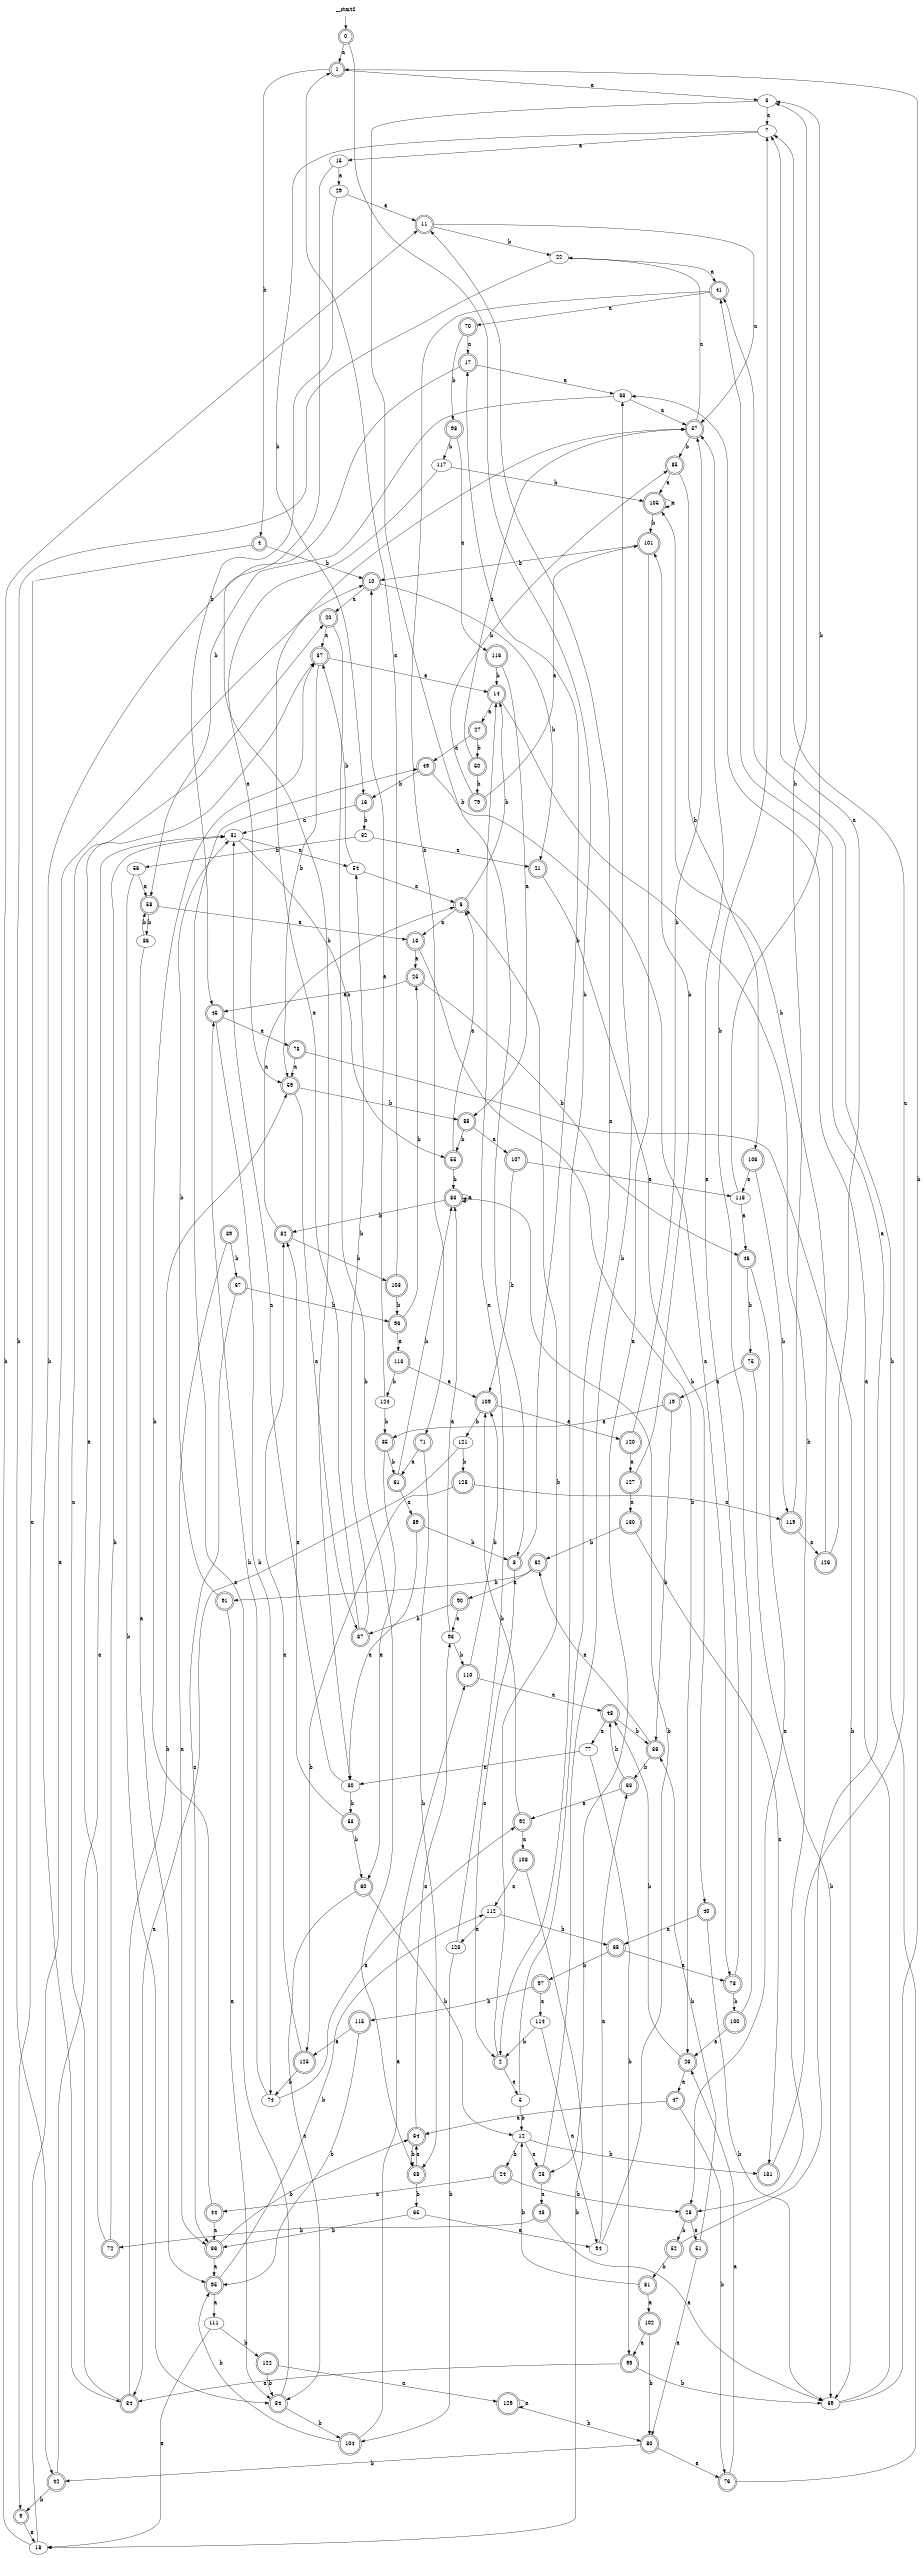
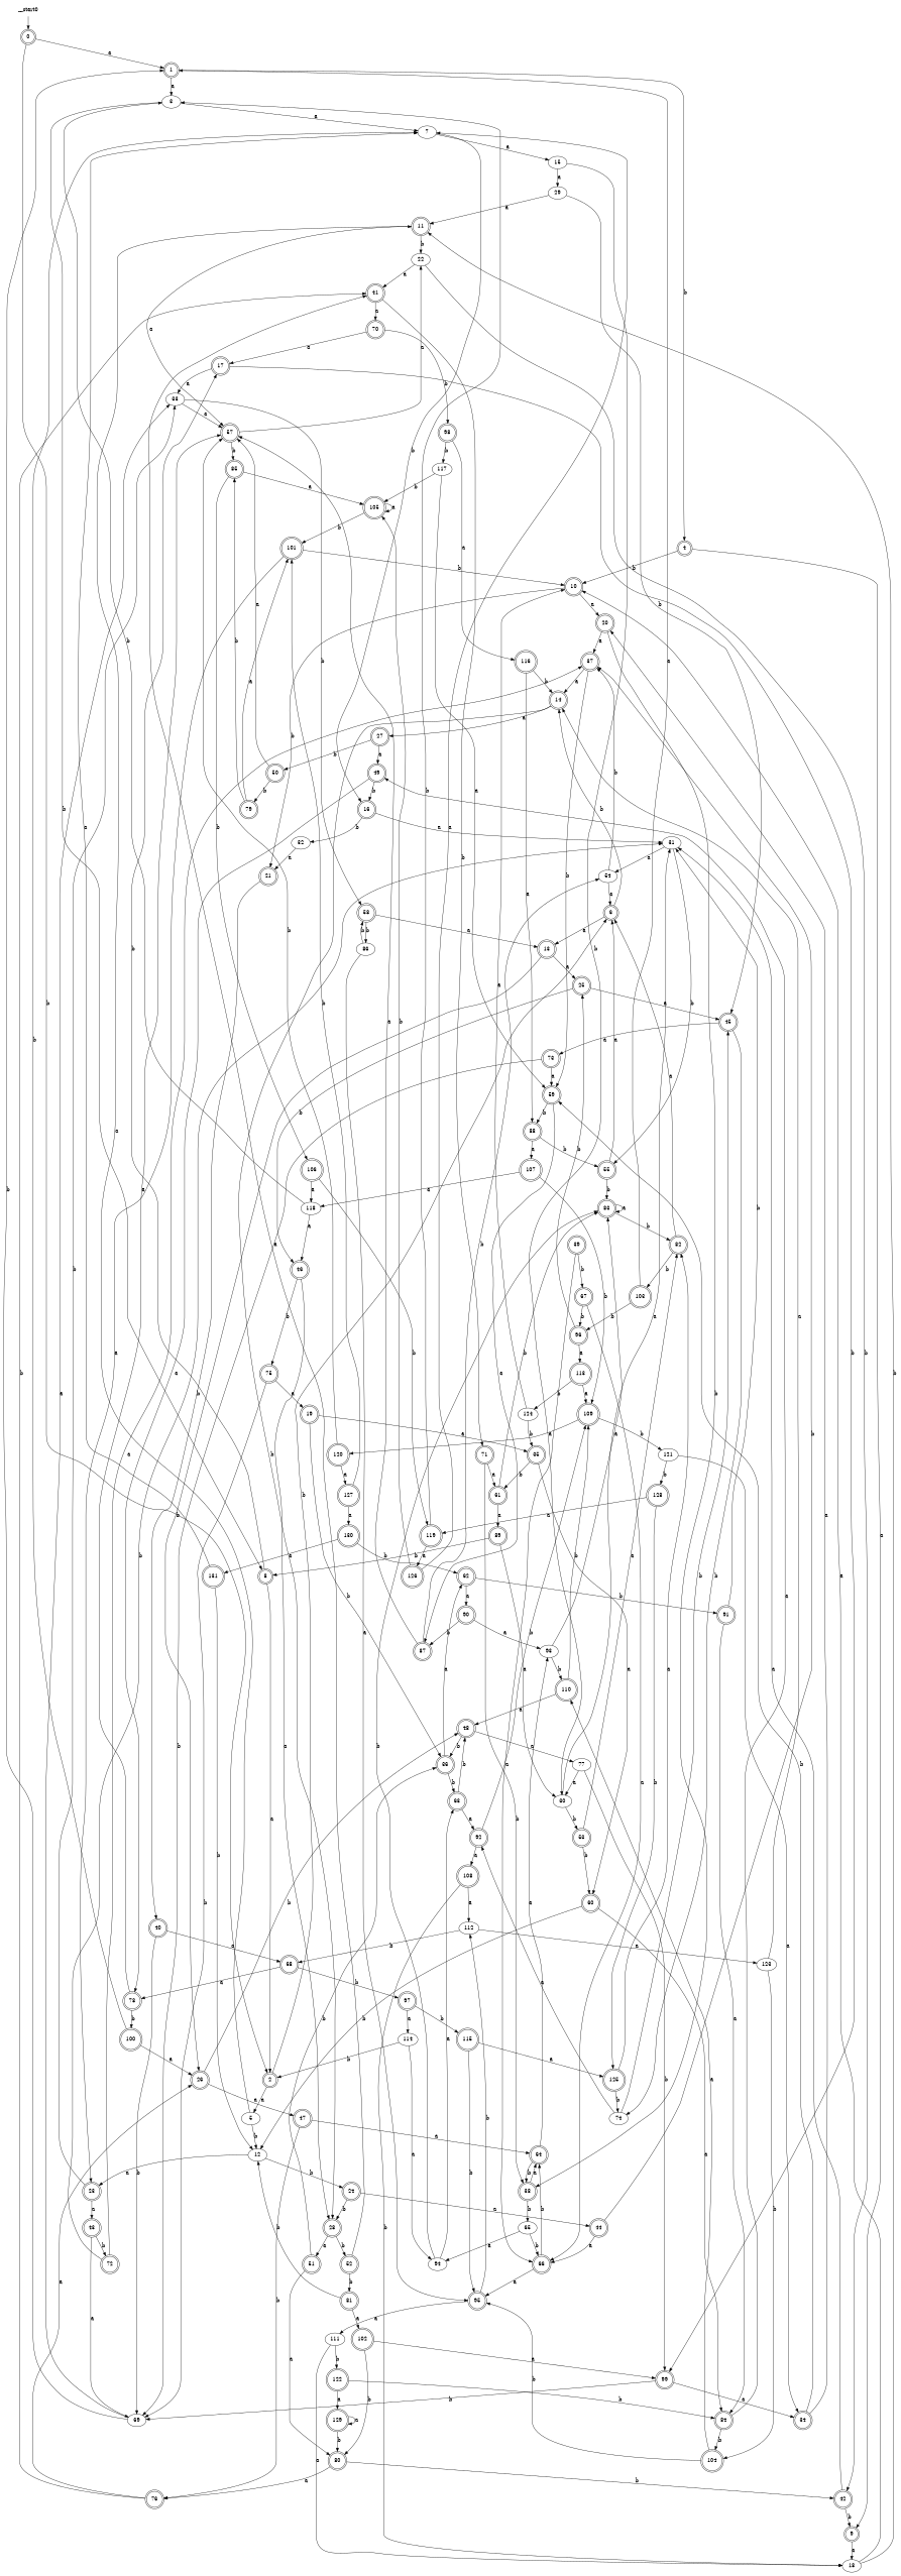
  digraph {
    node [shape=doublecircle]
    __start0 [shape=none]
    0
    1
    2
    3 [shape=ellipse]
    4
    5 [shape=""]
    6
    7 [shape=""]
    8
    9
    10
    11
    12 [shape=""]
    13
    14
    15 [shape=""]
    16
    17
    18 [shape=""]
    20
    21
    22 [shape=""]
    57
    23
    24
    25
    26
    27
    28
    29 [shape=""]
    30 [shape=""]
    31 [shape=""]
    32 [shape=""]
    33 [shape=""]
    34
    19
    35
    36
    37
    38
    40
    41
    42
    43
    44
    45
    46
    47
    48
    49
    50
    51
    52
    53
    54 [shape=""]
    55
-   56 [shape=""]
    58
    59
    60
    61
    62
    63
    64
    65 [shape=""]
    39
    66
    67
    68
    69 [shape=""]
    70
    71
    72
    73
    74 [shape=""]
    75
    76
    77 [shape=""]
    78
    79
    80
    81
    82
    83
    84
    85
    86 [shape=""]
    87
    88
    89
    90
    91
    92
    93 [shape=""]
    94 [shape=""]
    95
    96
    97
    98
    99
    100
    101
    102
    103
    104
    105
    106
    107
    108
    109
    110
    111 [shape=""]
    112 [shape=""]
    113
    114 [shape=""]
    115
    116
    117 [shape=""]
    118 [shape=""]
    119
    120
    121 [shape=""]
    122
    123 [shape=""]
    124 [shape=""]
    125
    126
    127
    128
    129
    130
    131
    __start0 -> 0
    0 -> 1 [label=a]
    0 -> 2 [label=b]
    1 -> 3 [label=a]
    1 -> 4 [label=b]
    2 -> 5 [label=a]
    2 -> 6 [label=b]
    3 -> 7 [label=a]
    3 -> 8 [label=b]
    4 -> 9 [label=a]
    4 -> 10 [label=b]
    5 -> 11 [label=a]
    5 -> 12 [label=b]
    6 -> 13 [label=a]
    6 -> 14 [label=b]
    7 -> 15 [label=a]
    7 -> 16 [label=b]
    8 -> 2 [label=a]
    8 -> 17 [label=b]
    9 -> 18 [label=a]
    10 -> 20 [label=a]
    10 -> 21 [label=b]
    11 -> 22 [label=b]
    11 -> 57 [label=a]
    12 -> 23 [label=a]
    12 -> 24 [label=b]
    13 -> 25 [label=a]
    13 -> 26 [label=b]
    14 -> 27 [label=a]
    14 -> 28 [label=b]
    15 -> 29 [label=a]
    15 -> 30 [label=b]
    16 -> 31 [label=a]
    16 -> 32 [label=b]
    17 -> 33 [label=a]
-   17 -> 34 [label=b]
+   17 -> 99 [label=b]
    18 -> 10 [label=a]
    18 -> 11 [label=b]
    20 -> 37 [label=a]
    20 -> 38 [label=b]
    21 -> 40 [label=b]
    22 -> 41 [label=a]
    22 -> 42 [label=b]
    57 -> 22 [label=a]
    57 -> 85 [label=b]
    23 -> 33 [label=b]
    23 -> 43 [label=a]
    24 -> 28 [label=b]
    24 -> 44 [label=a]
    25 -> 45 [label=a]
    25 -> 46 [label=b]
    26 -> 47 [label=a]
    26 -> 48 [label=b]
    27 -> 49 [label=a]
    27 -> 50 [label=b]
    28 -> 51 [label=a]
    28 -> 52 [label=b]
    29 -> 11 [label=a]
    29 -> 45 [label=b]
    30 -> 31 [label=a]
    30 -> 53 [label=b]
    31 -> 54 [label=a]
    31 -> 55 [label=b]
    32 -> 21 [label=a]
-   32 -> 56 [label=b]
    33 -> 57 [label=a]
    33 -> 58 [label=b]
    34 -> 20 [label=a]
    34 -> 59 [label=b]
    19 -> 35 [label=a]
    19 -> 36 [label=b]
    35 -> 60 [label=a]
    35 -> 61 [label=b]
    36 -> 62 [label=a]
    36 -> 63 [label=b]
    37 -> 14 [label=a]
    37 -> 59 [label=b]
    38 -> 64 [label=a]
    38 -> 65 [label=b]
    40 -> 68 [label=a]
    40 -> 69 [label=b]
    41 -> 70 [label=a]
    41 -> 71 [label=b]
    42 -> 9 [label=b]
    42 -> 31 [label=a]
    43 -> 69 [label=a]
    43 -> 72 [label=b]
    44 -> 37 [label=b]
    44 -> 66 [label=a]
    45 -> 73 [label=a]
    45 -> 74 [label=b]
    46 -> 28 [label=a]
    46 -> 75 [label=b]
    47 -> 64 [label=a]
    47 -> 76 [label=b]
    48 -> 36 [label=b]
    48 -> 77 [label=a]
    49 -> 16 [label=b]
    49 -> 78 [label=a]
    50 -> 57 [label=a]
    50 -> 79 [label=b]
    51 -> 36 [label=b]
    51 -> 80 [label=a]
    52 -> 41 [label=a]
    52 -> 81 [label=b]
    53 -> 60 [label=b]
    53 -> 82 [label=a]
    54 -> 6 [label=a]
    54 -> 37 [label=b]
    55 -> 6 [label=a]
    55 -> 83 [label=b]
-   56 -> 58 [label=a]
-   56 -> 84 [label=b]
    58 -> 13 [label=a]
    58 -> 86 [label=b]
    59 -> 87 [label=a]
    59 -> 88 [label=b]
    60 -> 12 [label=b]
    60 -> 84 [label=a]
    61 -> 83 [label=b]
    61 -> 89 [label=a]
    62 -> 90 [label=a]
    62 -> 91 [label=b]
    63 -> 48 [label=b]
    63 -> 92 [label=a]
    64 -> 38 [label=b]
    64 -> 93 [label=a]
    65 -> 66 [label=b]
    65 -> 94 [label=a]
    39 -> 66 [label=a]
    39 -> 67 [label=b]
    66 -> 64 [label=b]
    66 -> 95 [label=a]
    67 -> 66 [label=a]
    67 -> 96 [label=b]
    68 -> 78 [label=a]
    68 -> 97 [label=b]
    69 -> 1 [label=b]
    69 -> 33 [label=a]
    70 -> 17 [label=a]
    70 -> 98 [label=b]
    71 -> 38 [label=b]
    71 -> 61 [label=a]
    72 -> 31 [label=b]
    72 -> 37 [label=a]
    73 -> 59 [label=a]
    73 -> 69 [label=b]
    74 -> 45 [label=b]
    74 -> 92 [label=a]
    75 -> 19 [label=a]
    75 -> 69 [label=b]
    76 -> 26 [label=a]
    76 -> 41 [label=b]
    77 -> 30 [label=a]
    77 -> 99 [label=b]
    78 -> 57 [label=a]
    78 -> 100 [label=b]
    79 -> 85 [label=b]
    79 -> 101 [label=a]
    80 -> 42 [label=b]
    80 -> 76 [label=a]
    81 -> 12 [label=b]
    81 -> 102 [label=a]
    82 -> 6 [label=a]
    82 -> 103 [label=b]
    83 -> 82 [label=b]
    83 -> 83 [label=a]
    84 -> 49 [label=a]
    84 -> 104 [label=b]
    85 -> 105 [label=a]
    85 -> 106 [label=b]
    86 -> 58 [label=b]
    86 -> 95 [label=a]
    87 -> 57 [label=a]
    87 -> 54 [label=b]
    88 -> 55 [label=b]
    88 -> 107 [label=a]
    89 -> 8 [label=b]
    89 -> 30 [label=a]
    90 -> 87 [label=b]
    90 -> 93 [label=a]
    91 -> 31 [label=b]
    91 -> 84 [label=a]
    92 -> 108 [label=a]
    92 -> 109 [label=b]
    93 -> 83 [label=a]
    93 -> 110 [label=b]
    94 -> 63 [label=a]
    94 -> 83 [label=b]
    95 -> 111 [label=a]
    95 -> 112 [label=b]
    96 -> 25 [label=b]
    96 -> 113 [label=a]
    97 -> 114 [label=a]
    97 -> 115 [label=b]
    98 -> 116 [label=a]
    98 -> 117 [label=b]
    99 -> 34 [label=a]
    99 -> 69 [label=b]
    100 -> 7 [label=b]
    100 -> 26 [label=a]
    101 -> 10 [label=b]
    101 -> 23 [label=a]
    102 -> 80 [label=b]
    102 -> 99 [label=a]
    103 -> 1 [label=a]
    103 -> 96 [label=b]
    104 -> 95 [label=b]
    104 -> 110 [label=a]
    105 -> 101 [label=b]
    105 -> 105 [label=a]
    106 -> 118 [label=a]
    106 -> 119 [label=b]
    107 -> 109 [label=b]
    107 -> 118 [label=a]
    108 -> 18 [label=b]
    108 -> 112 [label=a]
    109 -> 120 [label=a]
    109 -> 121 [label=b]
    110 -> 48 [label=a]
    110 -> 109 [label=b]
    111 -> 18 [label=a]
    111 -> 122 [label=b]
    112 -> 68 [label=b]
    112 -> 123 [label=a]
    113 -> 109 [label=a]
    113 -> 124 [label=b]
    114 -> 2 [label=b]
    114 -> 94 [label=a]
    115 -> 95 [label=b]
    115 -> 125 [label=a]
    116 -> 14 [label=b]
    116 -> 88 [label=a]
    117 -> 59 [label=a]
    117 -> 105 [label=b]
    118 -> 3 [label=b]
    118 -> 46 [label=a]
    119 -> 3 [label=b]
    119 -> 126 [label=a]
    120 -> 57 [label=b]
    120 -> 127 [label=a]
    121 -> 34 [label=a]
    121 -> 128 [label=b]
    122 -> 84 [label=b]
    122 -> 129 [label=a]
    123 -> 14 [label=a]
    123 -> 104 [label=b]
    124 -> 10 [label=a]
    124 -> 35 [label=b]
    125 -> 74 [label=b]
    125 -> 82 [label=a]
    126 -> 7 [label=a]
    126 -> 105 [label=b]
    127 -> 101 [label=b]
    127 -> 130 [label=a]
    128 -> 119 [label=a]
    128 -> 125 [label=b]
    129 -> 80 [label=b]
    129 -> 129 [label=a]
    130 -> 62 [label=b]
    130 -> 131 [label=a]
    131 -> 7 [label=a]
-   12 -> 131 [label=b]
+   131 -> 12 [label=b]
  }
